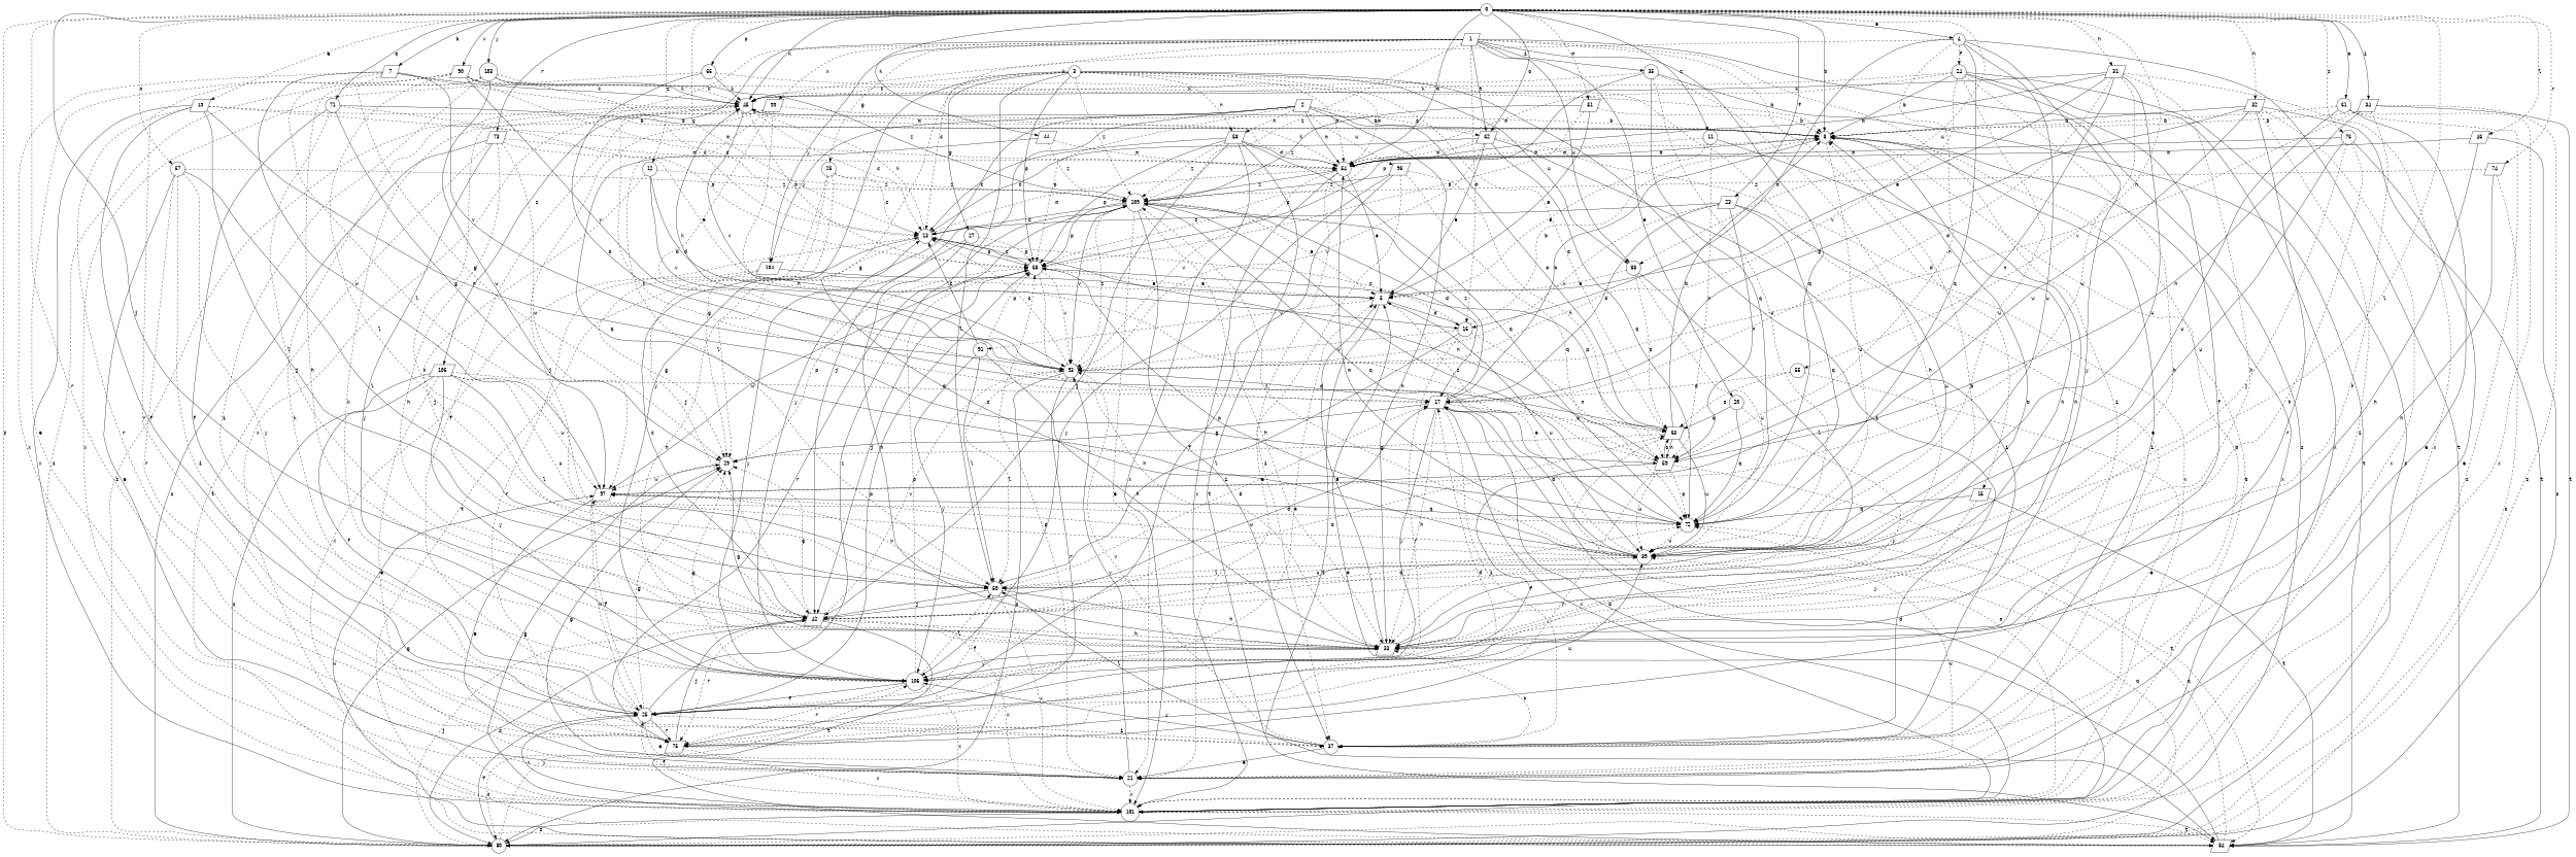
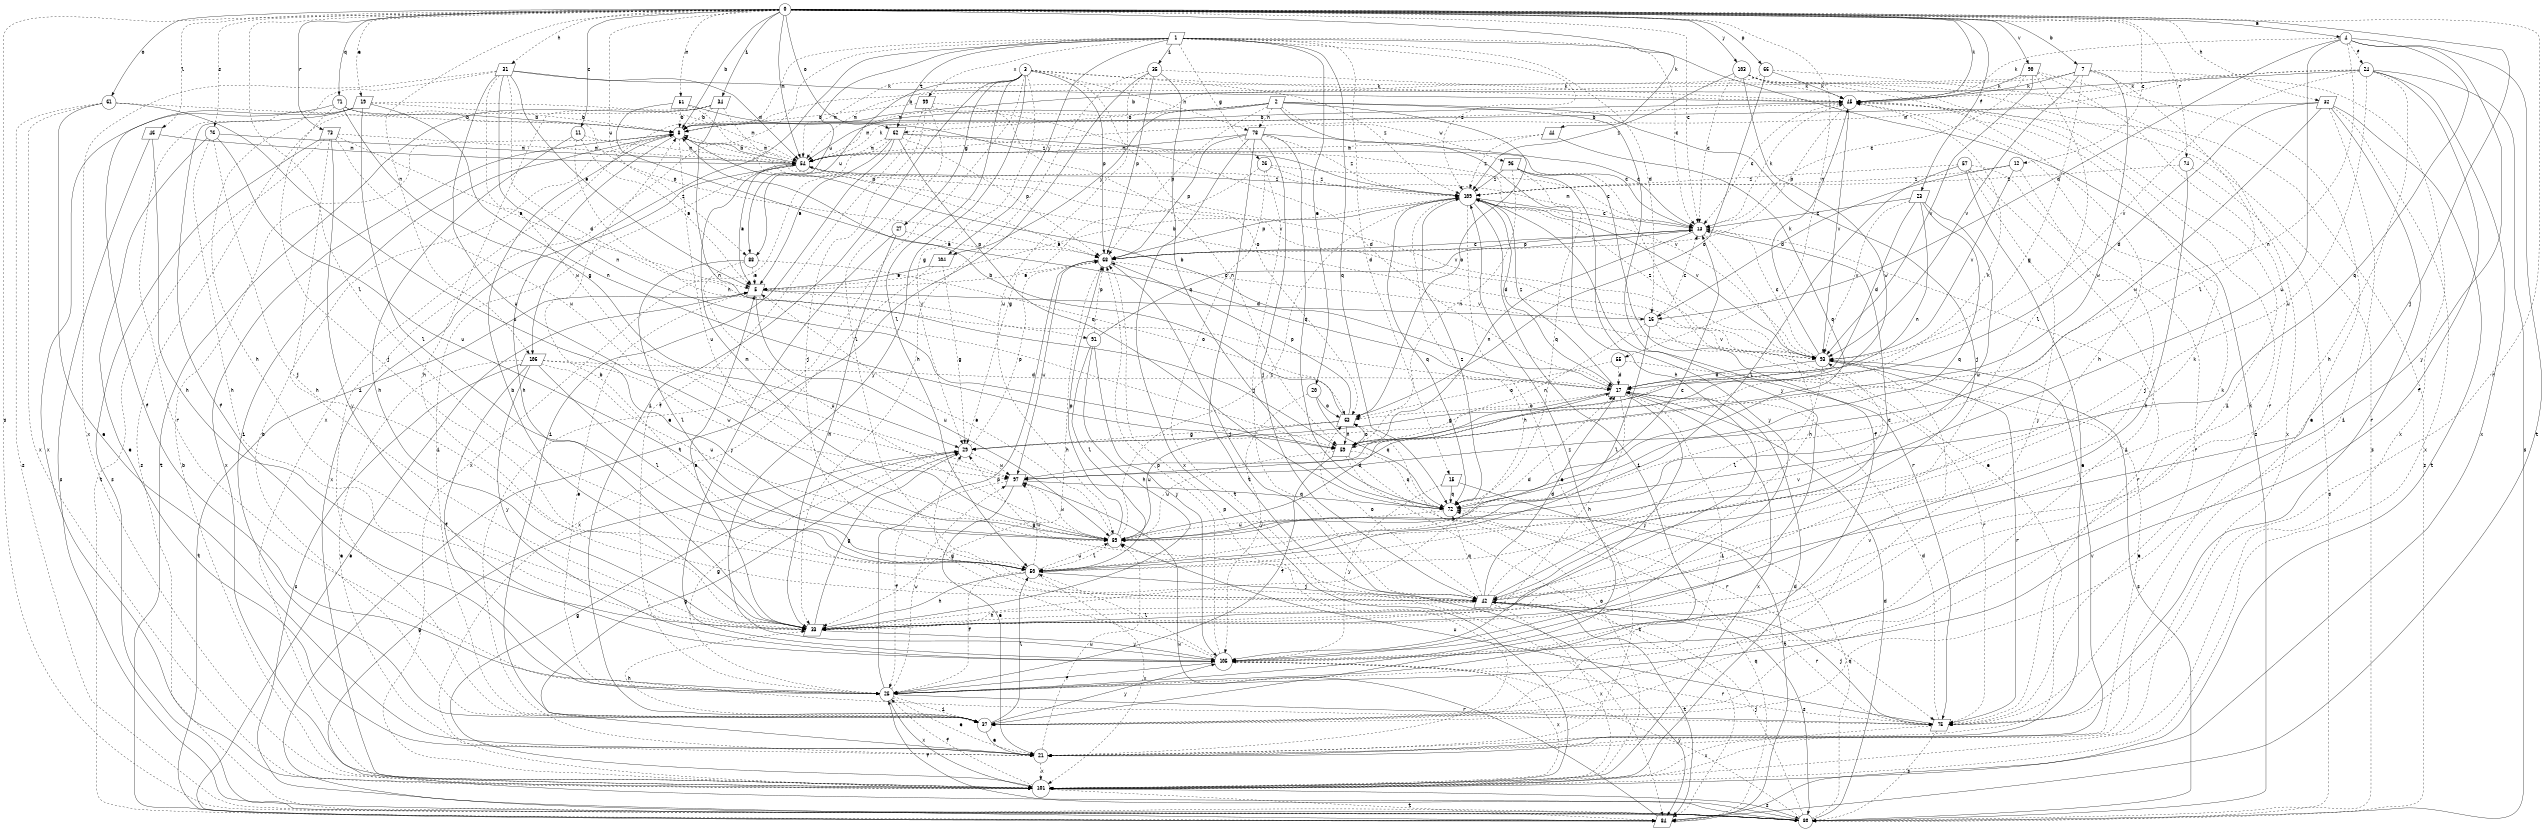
  strict digraph {
    fontname="DejaVu Sans Mono"
    node [fontname="DejaVu Sans Mono" shape=circle]
    edge [fontname="DejaVu Sans Mono" style=dashed]
    0
    4
    7 [shape=parallelogram]
    8
    11
    12
    13
    19 [shape=parallelogram]
    23 [shape=parallelogram]
    31 [shape=parallelogram]
    32 [shape=parallelogram]
    34 [shape=parallelogram]
    42 [shape=parallelogram]
    44 [shape=parallelogram]
    45
    46 [shape=parallelogram]
    50
    51 [shape=parallelogram]
    54
    55
    57
    61
    62 [shape=parallelogram]
    66
    71
    73 [shape=parallelogram]
-   74 [shape=parallelogram]
+   74
    75 [shape=parallelogram]
    76
    80
    88
    90 [shape=parallelogram]
    103
    16
    72
    105
    24
    59 [shape=parallelogram]
    84 [shape=parallelogram]
    89
    101
    29
    93
    97 [shape=parallelogram]
    37
    33 [shape=parallelogram]
    5 [shape=parallelogram]
    109
    68
    25
    17 [shape=parallelogram]
    63 [shape=parallelogram]
    21
    1 [shape=parallelogram]
    15 [shape=parallelogram]
    20
    26
    35
    99 [shape=parallelogram]
    104 [shape=parallelogram]
    106 [shape=parallelogram]
    2 [shape=parallelogram]
-   58 [shape=parallelogram]
+   58 [shape=parallelogram label=78]
    96 [shape=parallelogram]
    3
    27
    91
    0 -> 4 [label=a style=solid]
    0 -> 7 [label=b style=solid]
    0 -> 8 [label=b style=solid]
    0 -> 11 [label=c style=solid]
    0 -> 12 [label=c]
    0 -> 13 [label=c]
    0 -> 19 [label=e]
    0 -> 23 [label=f style=solid]
    0 -> 31 [label=h]
    0 -> 32 [label=h]
    0 -> 34 [label=i style=solid]
    0 -> 42 [label=j style=solid]
    0 -> 44 [label=k style=solid]
    0 -> 45 [label=k style=solid]
    0 -> 46 [label=l]
    0 -> 50 [label=l]
    0 -> 51 [label=m]
    0 -> 54 [label=m style=solid]
    0 -> 55 [label=n]
-   0 -> 57 [label=n]
+   0 -> 106 [label=n]
    0 -> 61 [label=o style=solid]
    0 -> 62 [label=o style=solid]
    0 -> 66 [label=p style=solid]
    0 -> 71 [label=q style=solid]
    0 -> 73 [label=r style=solid]
    0 -> 74 [label=r]
    0 -> 75 [label=r]
    0 -> 76 [label=s]
    0 -> 80 [label=s]
    0 -> 88 [label=u]
    0 -> 90 [label=v style=solid]
    0 -> 103 [label=y style=solid]
    4 -> 45 [label=k]
    4 -> 16 [label=d style=solid]
    4 -> 72 [label=q style=solid]
    4 -> 105 [label=y style=solid]
    4 -> 24 [label=f]
    4 -> 59 [label=n]
    4 -> 84 [label=t style=solid]
    4 -> 89 [label=u style=solid]
    7 -> 45 [label=k style=solid]
    7 -> 54 [label=m]
    7 -> 72 [label=l]
    7 -> 101 [label=x]
    7 -> 29 [label=g]
    7 -> 93 [label=v style=solid]
    7 -> 97 [label=w style=solid]
    8 -> 54 [label=m]
    8 -> 89 [label=u]
    8 -> 101 [label=x style=solid]
    8 -> 37 [label=i style=solid]
    8 -> 33 [label=h style=solid]
    11 -> 54 [label=m]
    11 -> 59 [label=n]
    11 -> 33 [label=h style=solid]
    11 -> 5 [label=a]
    12 -> 42 [label=j]
    12 -> 16 [label=d style=solid]
    12 -> 93 [label=v style=solid]
    12 -> 109 [label=z]
    13 -> 45 [label=k]
    13 -> 54 [label=m]
    13 -> 75 [label=r]
    13 -> 59 [label=n style=solid]
    13 -> 33 [label=h]
    13 -> 68 [label=p style=solid]
    19 -> 8 [label=b]
    19 -> 50 [label=l style=solid]
    19 -> 54 [label=m]
    19 -> 75 [label=r]
    19 -> 59 [label=n style=solid]
    19 -> 101 [label=x style=solid]
    19 -> 25 [label=f style=solid]
    23 -> 13 [label=c style=solid]
    23 -> 72 [label=q style=solid]
    23 -> 59 [label=n style=solid]
    23 -> 89 [label=u style=solid]
    23 -> 93 [label=v]
    23 -> 17 [label=d style=solid]
    31 -> 45 [label=k style=solid]
    31 -> 54 [label=m style=solid]
    31 -> 59 [label=n style=solid]
    31 -> 89 [label=u style=solid]
    31 -> 101 [label=x]
    31 -> 97 [label=w]
    31 -> 33 [label=h]
    31 -> 5 [label=a style=solid]
    31 -> 17 [label=d]
    32 -> 8 [label=b style=solid]
    32 -> 75 [label=r style=solid]
    32 -> 84 [label=t style=solid]
    32 -> 101 [label=x]
    32 -> 97 [label=w style=solid]
    32 -> 37 [label=i]
    32 -> 17 [label=d style=solid]
    34 -> 8 [label=b]
    34 -> 80 [label=s]
    34 -> 59 [label=n style=solid]
    34 -> 84 [label=t style=solid]
    34 -> 93 [label=v]
    34 -> 33 [label=h]
    42 -> 8 [label=b]
    42 -> 13 [label=c style=solid]
    42 -> 45 [label=k]
    42 -> 75 [label=r]
    42 -> 80 [label=s style=solid]
    42 -> 72 [label=q]
    42 -> 84 [label=t style=solid]
    42 -> 101 [label=x]
    42 -> 29 [label=g]
    42 -> 93 [label=v]
    42 -> 33 [label=h]
    42 -> 17 [label=d style=solid]
    42 -> 63 [label=o]
    44 -> 54 [label=m]
    44 -> 72 [label=q style=solid]
    44 -> 109 [label=z]
    45 -> 8 [label=b style=solid]
    45 -> 13 [label=c]
    45 -> 80 [label=s]
    45 -> 93 [label=v style=solid]
    45 -> 68 [label=p]
    46 -> 54 [label=m style=solid]
    46 -> 80 [label=s style=solid]
    46 -> 33 [label=h style=solid]
    50 -> 42 [label=j style=solid]
    50 -> 89 [label=u]
    50 -> 101 [label=x]
    50 -> 97 [label=w]
    50 -> 33 [label=h style=solid]
    50 -> 25 [label=f]
    50 -> 17 [label=d]
    51 -> 8 [label=b]
-   51 -> 5 [label=a style=solid]
+   51 -> 17 [label=a style=solid]
    51 -> 109 [label=z style=solid]
    51 -> 68 [label=p]
    54 -> 8 [label=b style=solid]
    54 -> 45 [label=k]
    54 -> 101 [label=x style=solid]
    54 -> 93 [label=v]
    54 -> 37 [label=i]
    54 -> 5 [label=a style=solid]
    54 -> 109 [label=z style=solid]
    55 -> 17 [label=d]
    55 -> 63 [label=o]
    55 -> 21 [label=e]
    57 -> 50 [label=l style=solid]
    57 -> 75 [label=r]
    57 -> 105 [label=y]
    57 -> 37 [label=i]
    57 -> 109 [label=z]
    57 -> 21 [label=e style=solid]
    61 -> 8 [label=b]
    61 -> 80 [label=s]
    61 -> 89 [label=u style=solid]
    61 -> 101 [label=x]
    61 -> 21 [label=e style=solid]
    62 -> 13 [label=c style=solid]
    62 -> 54 [label=m]
    62 -> 72 [label=q style=solid]
    62 -> 101 [label=x]
    62 -> 93 [label=v]
    62 -> 37 [label=i style=solid]
    62 -> 5 [label=a style=solid]
    62 -> 68 [label=p]
    66 -> 45 [label=k style=solid]
    66 -> 54 [label=m]
    66 -> 101 [label=x]
    66 -> 63 [label=o style=solid]
    71 -> 8 [label=b style=solid]
    71 -> 42 [label=j]
    71 -> 29 [label=g style=solid]
    71 -> 68 [label=p]
    71 -> 25 [label=f style=solid]
    73 -> 54 [label=m]
    73 -> 80 [label=s style=solid]
    73 -> 105 [label=y style=solid]
    73 -> 84 [label=t]
    73 -> 97 [label=w]
    73 -> 33 [label=h]
    73 -> 5 [label=a]
    74 -> 80 [label=s]
    74 -> 33 [label=h style=solid]
    74 -> 109 [label=z]
    75 -> 42 [label=j style=solid]
    75 -> 80 [label=s]
    75 -> 89 [label=u style=solid]
    75 -> 101 [label=x]
    75 -> 17 [label=d]
    76 -> 42 [label=j]
    76 -> 54 [label=m style=solid]
    76 -> 89 [label=u style=solid]
    76 -> 33 [label=h]
    76 -> 21 [label=e style=solid]
    80 -> 42 [label=j]
    80 -> 72 [label=q]
    80 -> 105 [label=y]
    80 -> 29 [label=g style=solid]
    80 -> 25 [label=f style=solid]
    80 -> 17 [label=d style=solid]
    88 -> 50 [label=l style=solid]
    88 -> 89 [label=u]
    88 -> 5 [label=a]
    88 -> 63 [label=o]
    90 -> 8 [label=b]
    90 -> 13 [label=c]
    90 -> 45 [label=k style=solid]
    90 -> 50 [label=l]
    90 -> 75 [label=r]
    90 -> 93 [label=v style=solid]
    90 -> 21 [label=e]
    103 -> 13 [label=c]
    103 -> 45 [label=k]
    103 -> 80 [label=s]
    103 -> 97 [label=w style=solid]
    103 -> 37 [label=i]
    103 -> 33 [label=h]
    103 -> 109 [label=z style=solid]
    16 -> 8 [label=b]
    16 -> 13 [label=c]
    16 -> 50 [label=l style=solid]
    16 -> 75 [label=r]
    16 -> 59 [label=n]
    16 -> 93 [label=v]
    72 -> 89 [label=u]
    72 -> 109 [label=z style=solid]
    105 -> 45 [label=k]
    105 -> 50 [label=l]
    105 -> 75 [label=r]
    105 -> 101 [label=x]
    105 -> 29 [label=g]
    105 -> 68 [label=p]
    105 -> 25 [label=f style=solid]
    24 -> 8 [label=b style=solid]
    24 -> 45 [label=k]
    24 -> 54 [label=m]
    24 -> 80 [label=s style=solid]
    24 -> 89 [label=u]
    24 -> 101 [label=x style=solid]
    24 -> 93 [label=v]
    24 -> 33 [label=h]
    24 -> 25 [label=f style=solid]
    59 -> 45 [label=k]
    59 -> 75 [label=r]
    59 -> 72 [label=q]
    59 -> 84 [label=t]
    59 -> 89 [label=u]
    59 -> 25 [label=f style=solid]
    59 -> 63 [label=o style=solid]
    84 -> 72 [label=q]
    84 -> 97 [label=w style=solid]
    84 -> 5 [label=a style=solid]
    89 -> 13 [label=c style=solid]
    89 -> 50 [label=l]
    89 -> 54 [label=m style=solid]
    89 -> 97 [label=w]
    89 -> 5 [label=a]
    89 -> 109 [label=z]
    89 -> 68 [label=p style=solid]
    89 -> 17 [label=d style=solid]
    101 -> 8 [label=b]
    101 -> 80 [label=s style=solid]
    101 -> 84 [label=t]
    101 -> 29 [label=g style=solid]
    101 -> 25 [label=f]
    101 -> 17 [label=d style=solid]
    101 -> 63 [label=o]
    29 -> 97 [label=w]
    29 -> 68 [label=p]
    93 -> 13 [label=c]
    93 -> 45 [label=k style=solid]
    93 -> 50 [label=l]
    93 -> 75 [label=r style=solid]
    93 -> 80 [label=s style=solid]
    93 -> 109 [label=z]
    93 -> 17 [label=d style=solid]
    97 -> 72 [label=q style=solid]
    97 -> 25 [label=f]
    97 -> 21 [label=e style=solid]
    37 -> 8 [label=b]
    37 -> 50 [label=l style=solid]
    37 -> 105 [label=y style=solid]
    37 -> 93 [label=v]
    37 -> 33 [label=h]
    37 -> 21 [label=e style=solid]
    33 -> 8 [label=b style=solid]
    33 -> 105 [label=y style=solid]
    33 -> 29 [label=g style=solid]
    33 -> 5 [label=a style=solid]
    5 -> 16 [label=d style=solid]
    5 -> 84 [label=t style=solid]
    5 -> 89 [label=u style=solid]
    5 -> 91 [label=v]
    109 -> 13 [label=c style=solid]
    109 -> 75 [label=r style=solid]
    109 -> 72 [label=q style=solid]
    109 -> 93 [label=v style=solid]
    109 -> 37 [label=i style=solid]
    109 -> 33 [label=h]
    109 -> 5 [label=a]
    109 -> 68 [label=p style=solid]
    109 -> 17 [label=d style=solid]
    109 -> 21 [label=e]
    68 -> 13 [label=c style=solid]
    68 -> 42 [label=j style=solid]
    68 -> 93 [label=v]
    68 -> 97 [label=w style=solid]
    68 -> 33 [label=h]
    68 -> 5 [label=a]
    25 -> 45 [label=k]
    25 -> 75 [label=r style=solid]
    25 -> 101 [label=x style=solid]
    25 -> 29 [label=g]
    25 -> 97 [label=w]
    25 -> 37 [label=i]
    25 -> 5 [label=a]
    25 -> 109 [label=z style=solid]
    25 -> 68 [label=p style=solid]
    25 -> 21 [label=e]
    17 -> 8 [label=b style=solid]
    17 -> 105 [label=y style=solid]
    17 -> 101 [label=x style=solid]
    17 -> 29 [label=g style=solid]
    17 -> 37 [label=i]
    17 -> 33 [label=h]
    17 -> 109 [label=z style=solid]
    17 -> 63 [label=o]
    63 -> 8 [label=b style=solid]
    63 -> 59 [label=n style=solid]
    63 -> 89 [label=u style=solid]
    63 -> 29 [label=g]
    63 -> 68 [label=p style=solid]
    21 -> 89 [label=u]
    21 -> 101 [label=x]
    21 -> 29 [label=g style=solid]
    21 -> 93 [label=v style=solid]
    21 -> 68 [label=p]
    1 -> 13 [label=c]
    1 -> 62 [label=t style=solid]
    1 -> 80 [label=s style=solid]
    1 -> 88 [label=u style=solid]
    1 -> 16 [label=d]
    1 -> 72 [label=q style=solid]
    1 -> 101 [label=x]
    1 -> 37 [label=i]
    1 -> 109 [label=z]
    1 -> 15 [label=d]
    1 -> 20 [label=e style=solid]
    1 -> 26 [label=g]
    1 -> 35 [label=i style=solid]
    1 -> 99 [label=x]
    1 -> 104 [label=y style=solid]
    1 -> 106 [label=z style=solid]
    15 -> 72 [label=q style=solid]
    15 -> 105 [label=y]
    15 -> 84 [label=t style=solid]
    20 -> 72 [label=q style=solid]
    20 -> 105 [label=y]
    20 -> 63 [label=o style=solid]
    26 -> 13 [label=c]
    26 -> 42 [label=j]
    26 -> 84 [label=t]
    26 -> 29 [label=g]
    26 -> 109 [label=z]
    35 -> 45 [label=k]
    35 -> 72 [label=q style=solid]
    35 -> 84 [label=t style=solid]
    35 -> 89 [label=u]
    35 -> 33 [label=h]
    35 -> 68 [label=p style=solid]
    99 -> 8 [label=b]
    99 -> 42 [label=j]
    99 -> 50 [label=l]
    99 -> 59 [label=n]
    99 -> 25 [label=f]
    99 -> 17 [label=d]
    104 -> 101 [label=x]
    104 -> 29 [label=g]
    104 -> 5 [label=a style=solid]
    106 -> 50 [label=l style=solid]
    106 -> 80 [label=s style=solid]
    106 -> 105 [label=y style=solid]
    106 -> 89 [label=u]
    106 -> 97 [label=w]
    106 -> 25 [label=f style=solid]
    106 -> 17 [label=d]
    106 -> 21 [label=e]
    2 -> 42 [label=j style=solid]
    2 -> 54 [label=m style=solid]
    2 -> 62 [label=o]
    2 -> 105 [label=y style=solid]
    2 -> 33 [label=h style=solid]
    2 -> 68 [label=p]
    2 -> 63 [label=o style=solid]
    2 -> 104 [label=y style=solid]
    2 -> 58 [label=n]
    2 -> 96 [label=w]
    58 -> 13 [label=c style=solid]
    58 -> 42 [label=j style=solid]
    58 -> 54 [label=m style=solid]
    58 -> 72 [label=q style=solid]
    58 -> 84 [label=t style=solid]
    58 -> 101 [label=x style=solid]
    58 -> 109 [label=z]
    58 -> 68 [label=p style=solid]
    96 -> 72 [label=q]
    96 -> 105 [label=y style=solid]
    96 -> 59 [label=n]
    96 -> 109 [label=z style=solid]
    96 -> 25 [label=f style=solid]
    96 -> 21 [label=e]
    3 -> 45 [label=k]
    3 -> 50 [label=l style=solid]
    3 -> 54 [label=m]
    3 -> 88 [label=u style=solid]
    3 -> 105 [label=y style=solid]
    3 -> 29 [label=g]
    3 -> 37 [label=i style=solid]
    3 -> 109 [label=z]
    3 -> 68 [label=p style=solid]
    3 -> 63 [label=o]
    3 -> 21 [label=e]
    3 -> 58 [label=n]
    3 -> 27 [label=g style=solid]
    27 -> 105 [label=y style=solid]
    27 -> 33 [label=h style=solid]
    27 -> 68 [label=p]
    91 -> 13 [label=c style=solid]
    91 -> 50 [label=l style=solid]
    91 -> 105 [label=y style=solid]
    91 -> 33 [label=h style=solid]
    91 -> 68 [label=p]
  }
